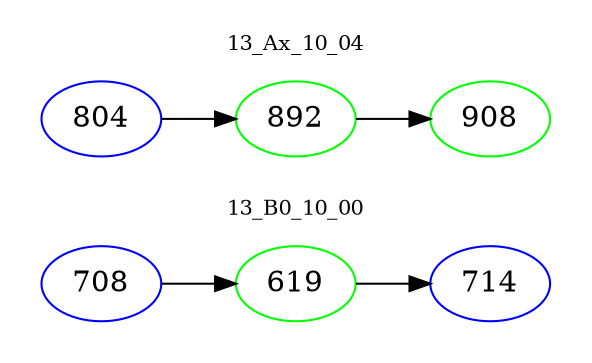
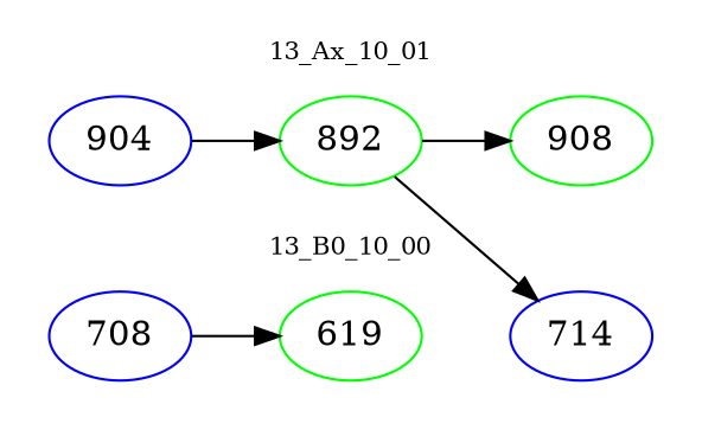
  digraph {
    rankdir=LR
    node [color=blue]
    edge [color=black]
-   n1 [label=804]
+   n1 [label=904]
    n2 [color=green label=892]
    n3 [color=green label=908]
    n4 [label=708]
    n5 [color=green label=619]
    n6 [label=714]
    subgraph cluster_1 {
      color=white
      fontsize=10
-     label="13_Ax_10_04"
+     label="13_Ax_10_01"
      n1
      n2
      n3
    }
    subgraph cluster_2 {
      color=white
      fontsize=10
      label="13_B0_10_00"
      n4
      n5
      n6
    }
    n1 -> n2
    n2 -> n3
    n4 -> n5
-   n5 -> n6
+   n2 -> n6
  }
